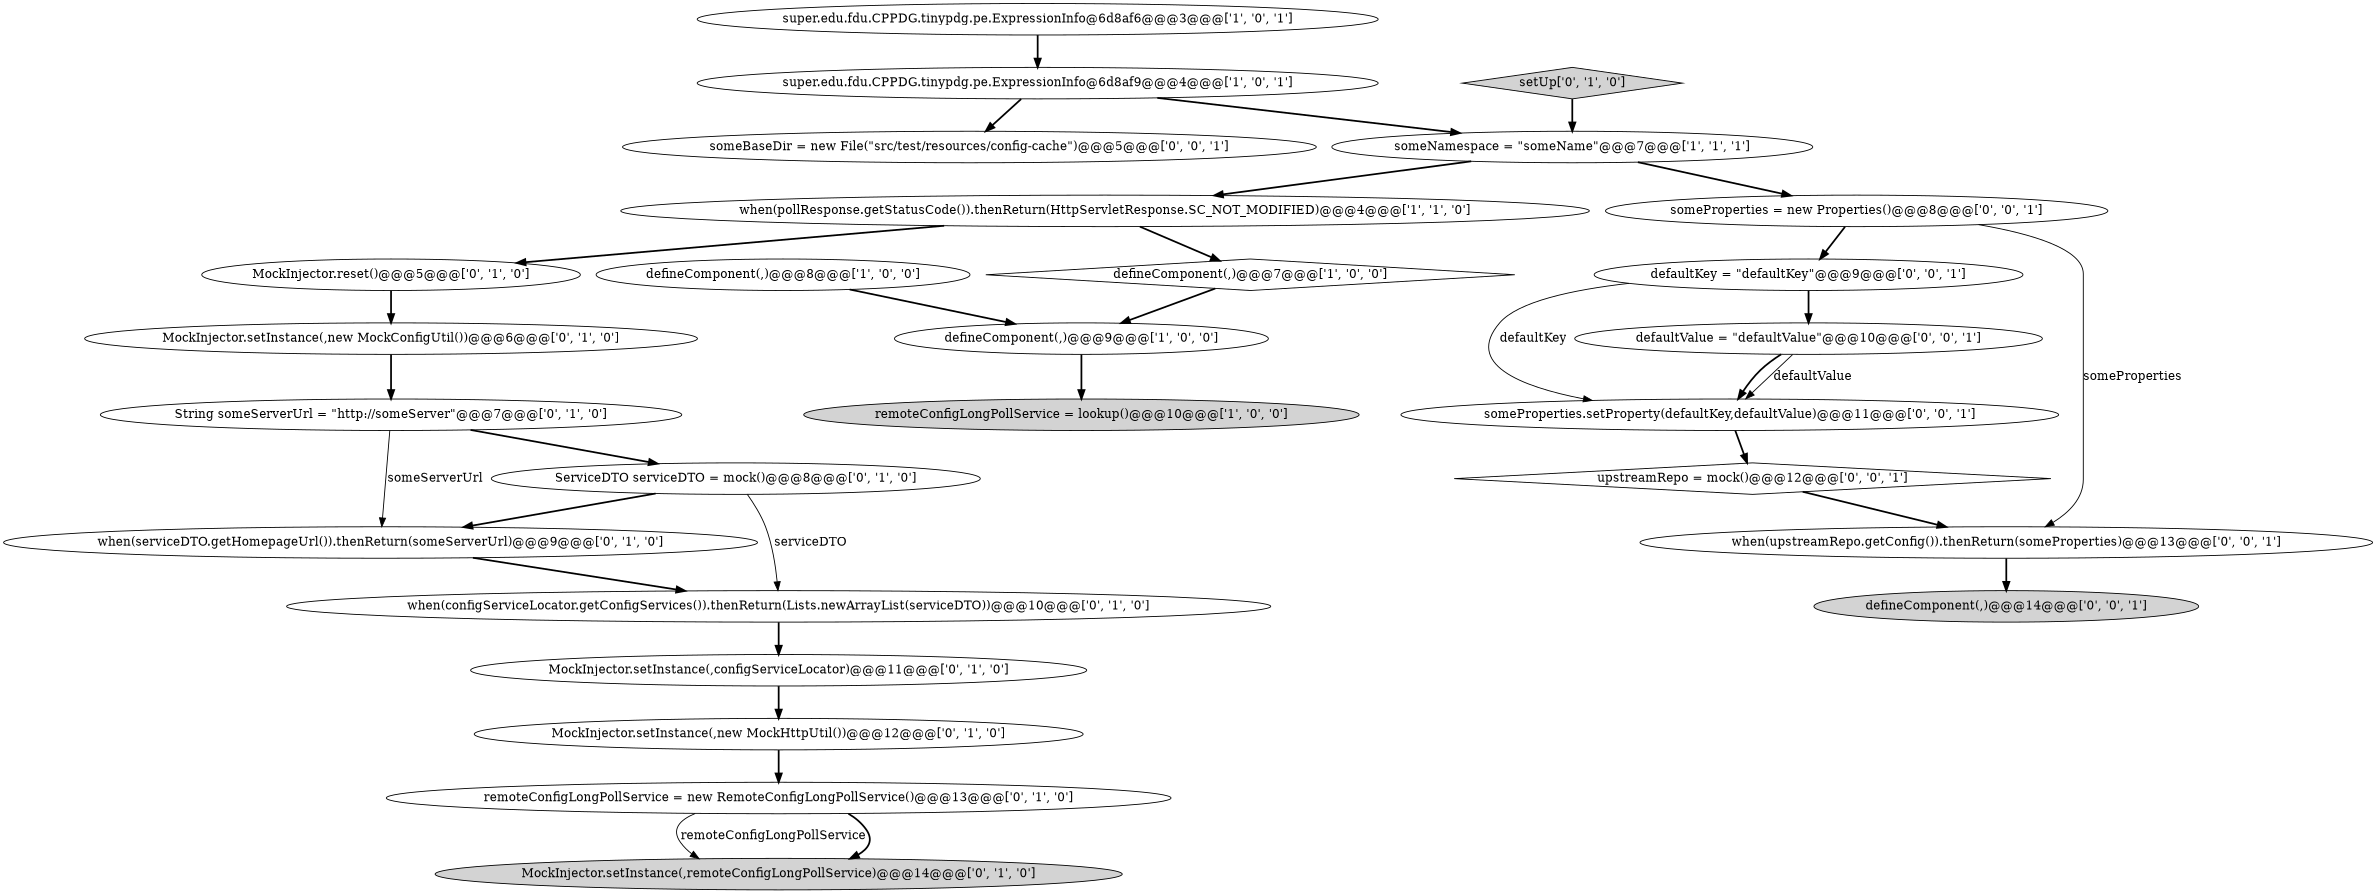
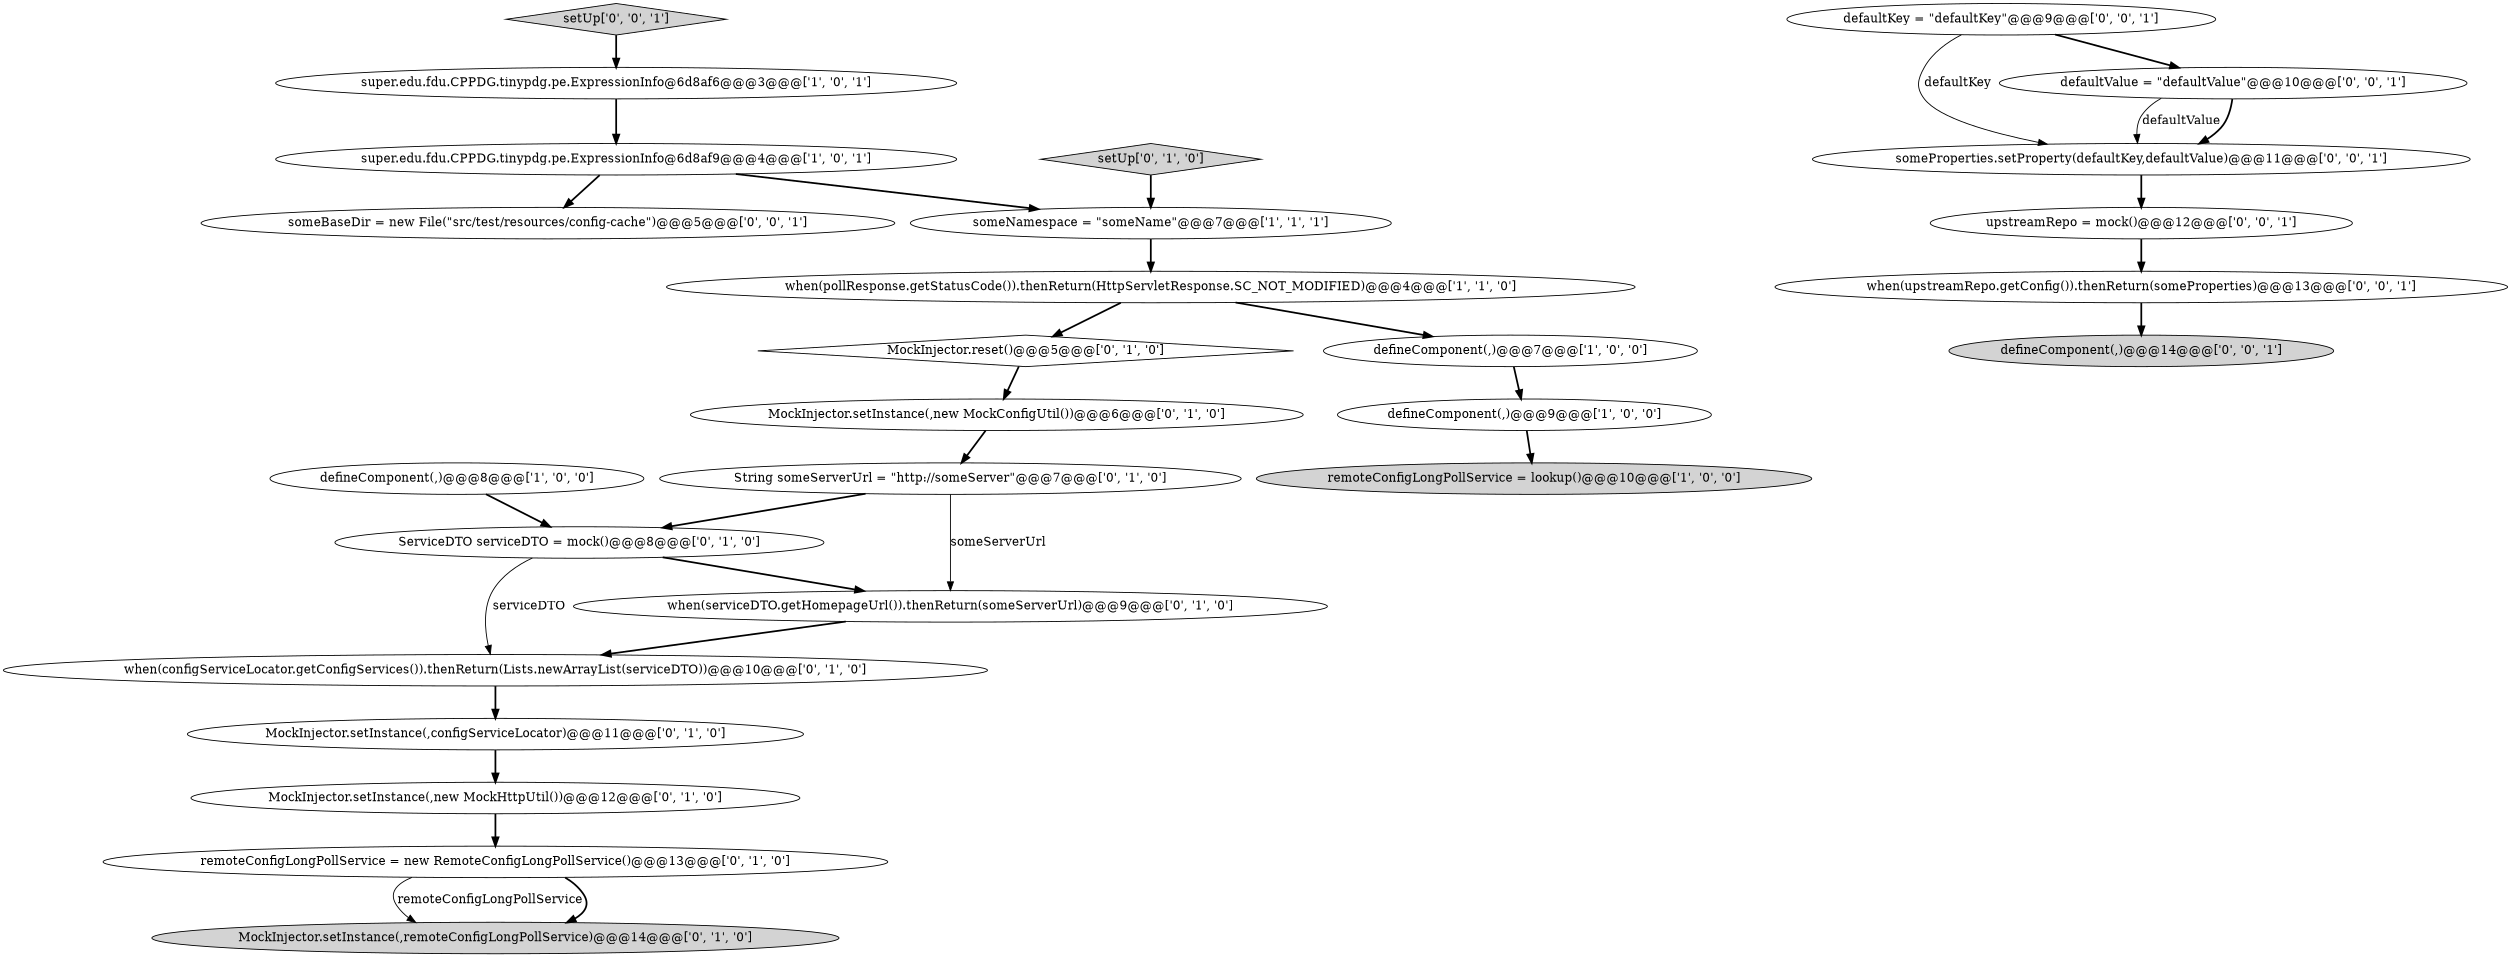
  digraph {
    node [fillcolor=white shape=ellipse style=filled]
    edge [style=bold]
    n1 [label="MockInjector.setInstance(,configServiceLocator)@@@11@@@['0', '1', '0']"]
    n2 [label="MockInjector.setInstance(,new MockHttpUtil())@@@12@@@['0', '1', '0']"]
    n3 [label="remoteConfigLongPollService = new RemoteConfigLongPollService()@@@13@@@['0', '1', '0']"]
    n4 [label="MockInjector.setInstance(,new MockConfigUtil())@@@6@@@['0', '1', '0']"]
    n5 [label="String someServerUrl = \"http://someServer\"@@@7@@@['0', '1', '0']"]
    n6 [label="when(serviceDTO.getHomepageUrl()).thenReturn(someServerUrl)@@@9@@@['0', '1', '0']"]
    n7 [label="ServiceDTO serviceDTO = mock()@@@8@@@['0', '1', '0']"]
    n8 [label="when(configServiceLocator.getConfigServices()).thenReturn(Lists.newArrayList(serviceDTO))@@@10@@@['0', '1', '0']"]
    n9 [label="super.edu.fdu.CPPDG.tinypdg.pe.ExpressionInfo@6d8af9@@@4@@@['1', '0', '1']"]
    n10 [label="someNamespace = \"someName\"@@@7@@@['1', '1', '1']"]
    n11 [label="someBaseDir = new File(\"src/test/resources/config-cache\")@@@5@@@['0', '0', '1']"]
    n12 [label="when(pollResponse.getStatusCode()).thenReturn(HttpServletResponse.SC_NOT_MODIFIED)@@@4@@@['1', '1', '0']"]
-   n13 [label="someProperties = new Properties()@@@8@@@['0', '0', '1']"]
-   n14 [label="MockInjector.reset()@@@5@@@['0', '1', '0']"]
+   n14 [label="MockInjector.reset()@@@5@@@['0', '1', '0']" shape=diamond]
+   n15 [fillcolor=lightgray label="setUp['0', '0', '1']" shape=diamond]
    n16 [label="super.edu.fdu.CPPDG.tinypdg.pe.ExpressionInfo@6d8af6@@@3@@@['1', '0', '1']"]
    n17 [fillcolor=lightgray label="remoteConfigLongPollService = lookup()@@@10@@@['1', '0', '0']"]
-   n18 [label="upstreamRepo = mock()@@@12@@@['0', '0', '1']" shape=diamond]
+   n18 [label="upstreamRepo = mock()@@@12@@@['0', '0', '1']"]
    n19 [label="when(upstreamRepo.getConfig()).thenReturn(someProperties)@@@13@@@['0', '0', '1']"]
    n20 [fillcolor=lightgray label="defineComponent(,)@@@14@@@['0', '0', '1']"]
    n21 [fillcolor=lightgray label="MockInjector.setInstance(,remoteConfigLongPollService)@@@14@@@['0', '1', '0']"]
    n22 [label="defineComponent(,)@@@9@@@['1', '0', '0']"]
-   n23 [label="defineComponent(,)@@@7@@@['1', '0', '0']" shape=diamond]
+   n23 [label="defineComponent(,)@@@7@@@['1', '0', '0']"]
    n24 [label="defaultKey = \"defaultKey\"@@@9@@@['0', '0', '1']"]
    n25 [label="defineComponent(,)@@@8@@@['1', '0', '0']"]
    n26 [label="someProperties.setProperty(defaultKey,defaultValue)@@@11@@@['0', '0', '1']"]
    n27 [label="defaultValue = \"defaultValue\"@@@10@@@['0', '0', '1']"]
    n28 [fillcolor=lightgray label="setUp['0', '1', '0']" shape=diamond]
    n1 -> n2
    n2 -> n3
    n3 -> n21 [label=remoteConfigLongPollService style=solid]
    n3 -> n21
    n4 -> n5
    n5 -> n6 [label=someServerUrl style=solid]
    n5 -> n7
    n6 -> n8
    n7 -> n6
    n7 -> n8 [label=serviceDTO style=solid]
    n8 -> n1
    n9 -> n10
    n9 -> n11
    n10 -> n12
-   n10 -> n13
    n12 -> n14
    n12 -> n23
-   n13 -> n19 [label=someProperties style=solid]
-   n13 -> n24
    n14 -> n4
+   n15 -> n16
    n16 -> n9
    n18 -> n19
    n19 -> n20
    n22 -> n17
    n23 -> n22
    n24 -> n26 [label=defaultKey style=solid]
    n24 -> n27
-   n25 -> n22
+   n25 -> n7
    n26 -> n18
    n27 -> n26 [label=defaultValue style=solid]
    n27 -> n26
    n28 -> n10
  }
